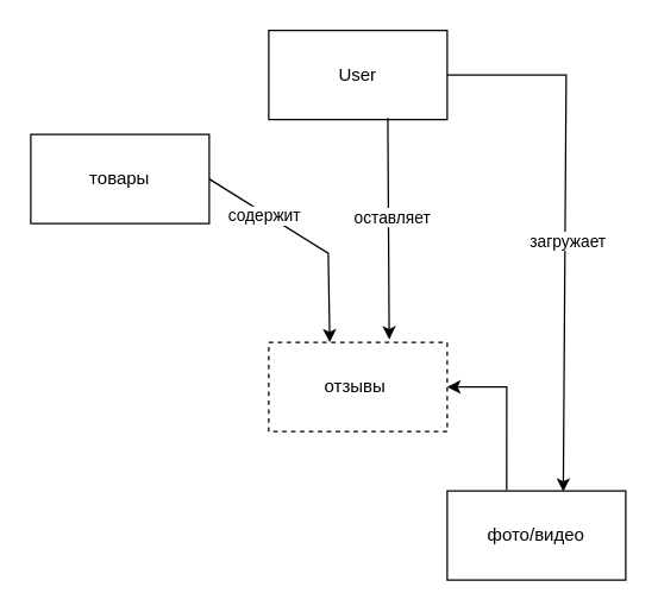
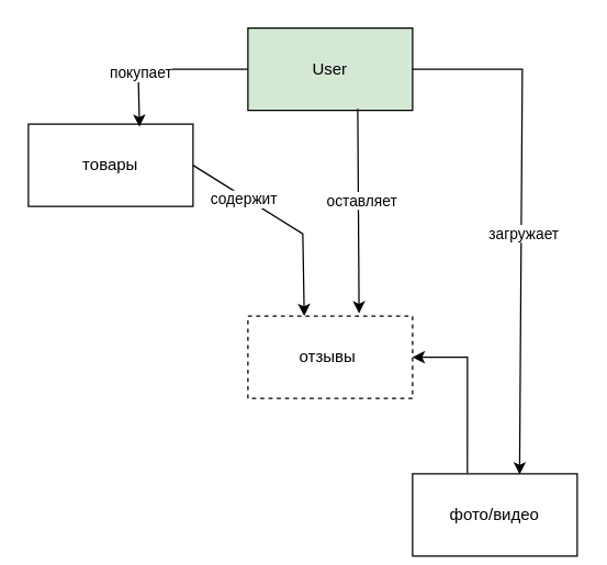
  <mxCell id="0" />
  <mxCell id="1" parent="0" />
- <mxCell id="2" value="User" style="rounded=0;whiteSpace=wrap;html=1;" vertex="1" parent="1"><mxGeometry x="180" y="20" width="120" height="60" as="geometry" /></mxCell>
+ <mxCell id="2" value="User" style="rounded=0;whiteSpace=wrap;html=1;fillColor=#d5e8d4;" vertex="1" parent="1"><mxGeometry x="180" y="20" width="120" height="60" as="geometry" /></mxCell>
  <mxCell id="3" value="товары" style="rounded=0;whiteSpace=wrap;html=1;" vertex="1" parent="1"><mxGeometry x="20" y="90" width="120" height="60" as="geometry" /></mxCell>
  <mxCell id="4" value="отзывы&amp;nbsp;" style="rounded=0;whiteSpace=wrap;html=1;dashed=1;" vertex="1" parent="1"><mxGeometry x="180" y="230" width="120" height="60" as="geometry" /></mxCell>
- <mxCell id="5" value="фото/видео" style="rounded=0;whiteSpace=wrap;html=1;" vertex="1" parent="1"><mxGeometry x="300" y="330" width="120" height="60" as="geometry" /></mxCell>
+ <mxCell id="5" value="фото/видео" style="rounded=0;whiteSpace=wrap;html=1;" vertex="1" parent="1"><mxGeometry x="300" y="345" width="120" height="60" as="geometry" /></mxCell>
+ <mxCell id="6" value="" style="endArrow=classic;html=1;rounded=0;exitX=0;exitY=0.5;exitDx=0;exitDy=0;entryX=0.675;entryY=0.033;entryDx=0;entryDy=0;entryPerimeter=0;" edge="1" parent="1" source="2" target="3"><mxGeometry width="50" height="50" relative="1" as="geometry"><mxPoint x="240" y="240" as="sourcePoint" /><mxPoint x="290" y="190" as="targetPoint" /><Array as="points"><mxPoint x="100" y="50" /></Array></mxGeometry></mxCell>
+ <mxCell id="7" value="покупает" style="edgeLabel;html=1;align=center;verticalAlign=middle;resizable=0;points=[];" vertex="1" connectable="0" parent="6"><mxGeometry x="0.361" y="1" relative="1" as="geometry"><mxPoint as="offset" /></mxGeometry></mxCell>
  <mxCell id="8" value="" style="endArrow=classic;html=1;rounded=0;exitX=0.667;exitY=0.983;exitDx=0;exitDy=0;exitPerimeter=0;entryX=0.675;entryY=-0.033;entryDx=0;entryDy=0;entryPerimeter=0;" edge="1" parent="1" source="2" target="4"><mxGeometry width="50" height="50" relative="1" as="geometry"><mxPoint x="240" y="240" as="sourcePoint" /><mxPoint x="290" y="190" as="targetPoint" /></mxGeometry></mxCell>
  <mxCell id="9" value="оставляет" style="edgeLabel;html=1;align=center;verticalAlign=middle;resizable=0;points=[];" vertex="1" connectable="0" parent="8"><mxGeometry x="-0.101" y="2" relative="1" as="geometry"><mxPoint as="offset" /></mxGeometry></mxCell>
  <mxCell id="10" value="" style="endArrow=classic;html=1;rounded=0;exitX=0.333;exitY=-0.008;exitDx=0;exitDy=0;exitPerimeter=0;entryX=1;entryY=0.5;entryDx=0;entryDy=0;" edge="1" parent="1" source="5" target="4"><mxGeometry width="50" height="50" relative="1" as="geometry"><mxPoint x="240" y="240" as="sourcePoint" /><mxPoint x="300" y="270" as="targetPoint" /><Array as="points"><mxPoint x="340" y="260" /></Array></mxGeometry></mxCell>
  <mxCell id="11" value="" style="endArrow=classic;html=1;rounded=0;exitX=1;exitY=0.5;exitDx=0;exitDy=0;entryX=0.342;entryY=0;entryDx=0;entryDy=0;entryPerimeter=0;" edge="1" parent="1" source="3" target="4"><mxGeometry width="50" height="50" relative="1" as="geometry"><mxPoint x="150" y="170" as="sourcePoint" /><mxPoint x="290" y="190" as="targetPoint" /><Array as="points"><mxPoint x="220" y="170" /></Array></mxGeometry></mxCell>
  <mxCell id="12" value="содержит" style="edgeLabel;html=1;align=center;verticalAlign=middle;resizable=0;points=[];" vertex="1" connectable="0" parent="11"><mxGeometry x="-0.429" y="-1" relative="1" as="geometry"><mxPoint as="offset" /></mxGeometry></mxCell>
  <mxCell id="13" value="" style="endArrow=classic;html=1;rounded=0;exitX=1;exitY=0.5;exitDx=0;exitDy=0;entryX=0.65;entryY=0.008;entryDx=0;entryDy=0;entryPerimeter=0;" edge="1" parent="1" source="2" target="5"><mxGeometry width="50" height="50" relative="1" as="geometry"><mxPoint x="250" y="320" as="sourcePoint" /><mxPoint x="300" y="270" as="targetPoint" /><Array as="points"><mxPoint x="380" y="50" /></Array></mxGeometry></mxCell>
  <mxCell id="14" value="&amp;nbsp; загружает" style="edgeLabel;html=1;align=center;verticalAlign=middle;resizable=0;points=[];" vertex="1" connectable="0" parent="13"><mxGeometry x="0.063" y="-2" relative="1" as="geometry"><mxPoint as="offset" /></mxGeometry></mxCell>
